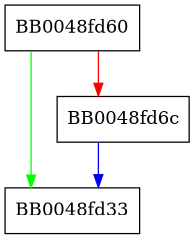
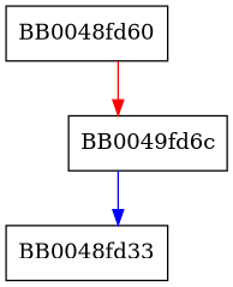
  digraph {
    splines=ortho
    node [shape=box]
    n1 [label=BB0048fd33]
    BB0048fd60
-   BB0048fd6c
-   BB0048fd60 -> n1 [color=green]
+   BB0048fd6c [label=BB0049fd6c]
    BB0048fd60 -> BB0048fd6c [color=red]
    BB0048fd6c -> n1 [color=blue]
  }
